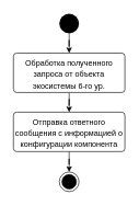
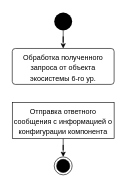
  <mxCell id="0" />
  <mxCell id="1" parent="0" />
- <mxCell id="2" style="edgeStyle=orthogonalEdgeStyle;rounded=0;orthogonalLoop=1;jettySize=auto;html=1;" edge="1" parent="1" source="3" target="7"><mxGeometry relative="1" as="geometry"><mxPoint x="105" y="170" as="targetPoint" /></mxGeometry></mxCell>
  <mxCell id="3" value="&lt;span style=&quot;font-size: 12px;&quot;&gt;&lt;font style=&quot;vertical-align: inherit;&quot;&gt;&lt;font style=&quot;vertical-align: inherit;&quot;&gt;&lt;font style=&quot;vertical-align: inherit;&quot;&gt;&lt;font style=&quot;vertical-align: inherit;&quot;&gt;Обработка полученного запроса от объекта экосистемы 6-го ур.&lt;/font&gt;&lt;/font&gt;&lt;/font&gt;&lt;/font&gt;&lt;/span&gt;" style="html=1;align=center;verticalAlign=top;rounded=1;absoluteArcSize=1;arcSize=10;dashed=0;fontSize=14;whiteSpace=wrap;" vertex="1" parent="1"><mxGeometry x="20" y="80" width="170" height="60" as="geometry" /></mxCell>
  <mxCell id="4" style="edgeStyle=orthogonalEdgeStyle;rounded=0;orthogonalLoop=1;jettySize=auto;html=1;" edge="1" parent="1" source="5" target="3"><mxGeometry relative="1" as="geometry" /></mxCell>
  <mxCell id="5" value="" style="ellipse;fillColor=#000000;strokeColor=none;fontSize=14;html=1;" vertex="1" parent="1"><mxGeometry x="90" y="20" width="30" height="30" as="geometry" /></mxCell>
  <mxCell id="6" style="edgeStyle=orthogonalEdgeStyle;rounded=0;orthogonalLoop=1;jettySize=auto;html=1;" edge="1" parent="1" source="7" target="8"><mxGeometry relative="1" as="geometry" /></mxCell>
- <mxCell id="7" value="&lt;span style=&quot;font-size: 12px;&quot;&gt;Отправка ответного сообщения с информацией о конфигурации компонента&lt;/span&gt;" style="html=1;align=center;verticalAlign=top;rounded=1;absoluteArcSize=1;arcSize=10;dashed=0;fontSize=14;whiteSpace=wrap;" vertex="1" parent="1"><mxGeometry x="20" y="170" width="170" height="60" as="geometry" /></mxCell>
+ <mxCell id="7" value="&lt;span style=&quot;font-size: 12px;&quot;&gt;Отправка ответного сообщения с информацией о конфигурации компонента&lt;/span&gt;" style="html=1;align=center;verticalAlign=top;absoluteArcSize=1;arcSize=10;dashed=0;fontSize=14;whiteSpace=wrap;rounded=0;" vertex="1" parent="1"><mxGeometry x="20" y="170" width="170" height="60" as="geometry" /></mxCell>
  <mxCell id="8" value="" style="ellipse;html=1;shape=endState;fillColor=#000000;strokeColor=#000000;fontSize=14;" vertex="1" parent="1"><mxGeometry x="90" y="261" width="30" height="30" as="geometry" /></mxCell>
